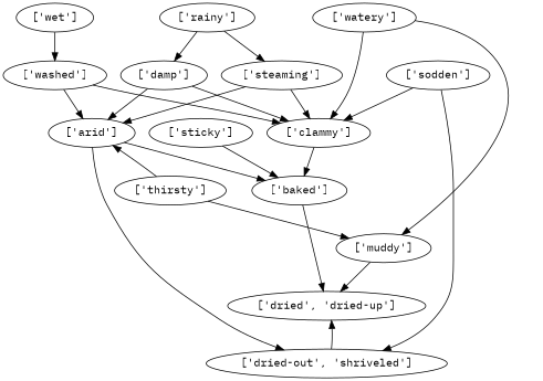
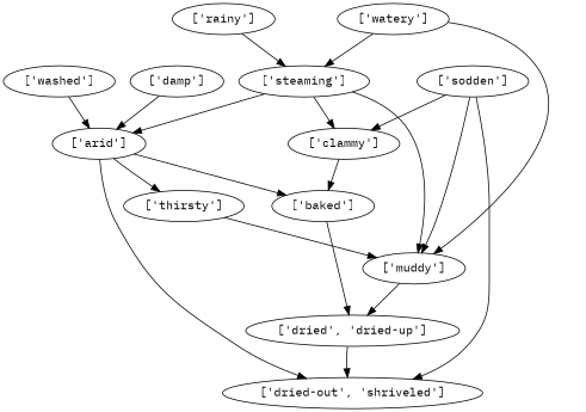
  strict digraph {
    fontname="IBM Plex Mono"
    node [fontname="IBM Plex Mono"]
    edge [fontname="IBM Plex Mono"]
    "['rainy']"
    "['damp']"
    "['steaming']"
    "['arid']"
    "['clammy']"
    "['muddy']"
    "['baked']"
    "['dried-out', 'shriveled']"
    "['dried', 'dried-up']"
-   "['sticky']"
-   "['wet']"
    "['washed']"
    "['thirsty']"
    "['watery']"
    "['sodden']"
-   "['rainy']" -> "['damp']"
    "['rainy']" -> "['steaming']"
    "['damp']" -> "['arid']"
-   "['damp']" -> "['clammy']"
    "['steaming']" -> "['arid']"
    "['steaming']" -> "['clammy']"
+   "['steaming']" -> "['muddy']"
    "['arid']" -> "['baked']"
    "['arid']" -> "['dried-out', 'shriveled']"
    "['clammy']" -> "['baked']"
    "['muddy']" -> "['dried', 'dried-up']"
    "['baked']" -> "['dried', 'dried-up']"
-   "['dried-out', 'shriveled']" -> "['dried', 'dried-up']"
-   "['sticky']" -> "['baked']"
-   "['wet']" -> "['washed']"
+   "['dried', 'dried-up']" -> "['dried-out', 'shriveled']"
    "['washed']" -> "['arid']"
-   "['washed']" -> "['clammy']"
-   "['thirsty']" -> "['arid']"
+   "['arid']" -> "['thirsty']"
    "['thirsty']" -> "['muddy']"
-   "['watery']" -> "['clammy']"
+   "['watery']" -> "['steaming']"
    "['watery']" -> "['muddy']"
    "['sodden']" -> "['clammy']"
+   "['sodden']" -> "['muddy']"
    "['sodden']" -> "['dried-out', 'shriveled']"
  }
